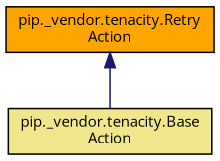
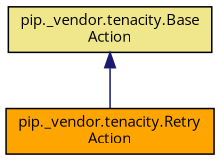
  digraph {
    fontname="Open Sans"
    node [color=black fontname="Open Sans" fontsize=10 shape=record style=filled]
    n1 [fillcolor=orange fontcolor=black height=0.2 label="pip._vendor.tenacity.Retry\lAction" width=0.4]
    n2 [fillcolor=khaki height=0.2 label="pip._vendor.tenacity.Base\lAction" width=0.4]
-   n1 -> n2 [color=midnightblue dir=back fontname="Open Sans" fontsize=10 labelfontname=Helvetica labelfontsize=10 style=solid]
+   n2 -> n1 [color=midnightblue dir=back fontname="Open Sans" fontsize=10 labelfontname=Helvetica labelfontsize=10 style=solid]
  }
